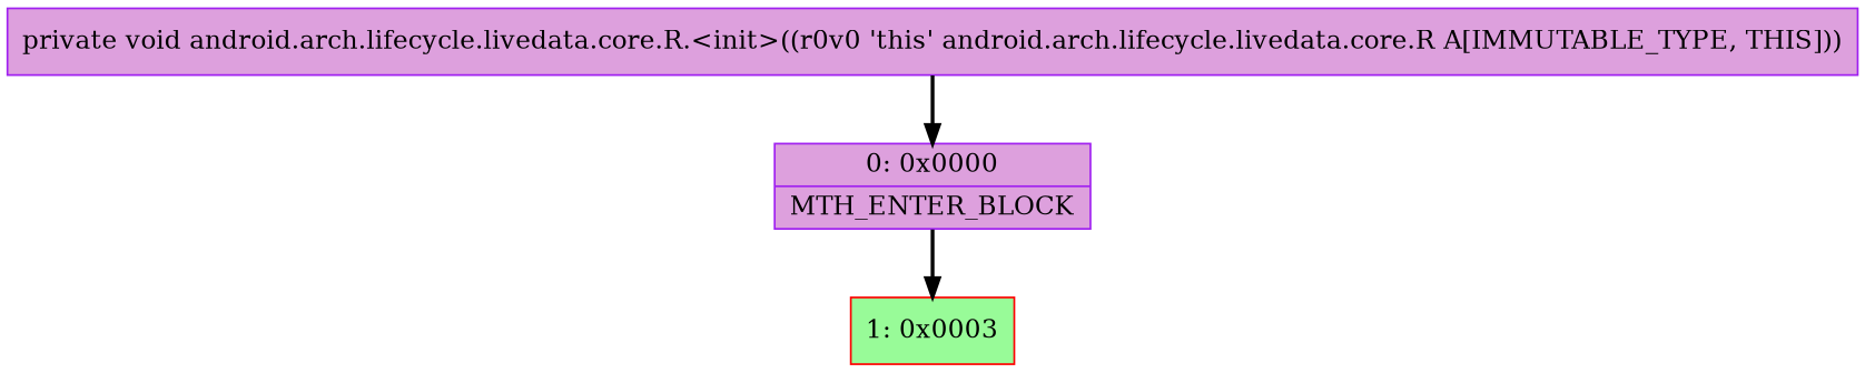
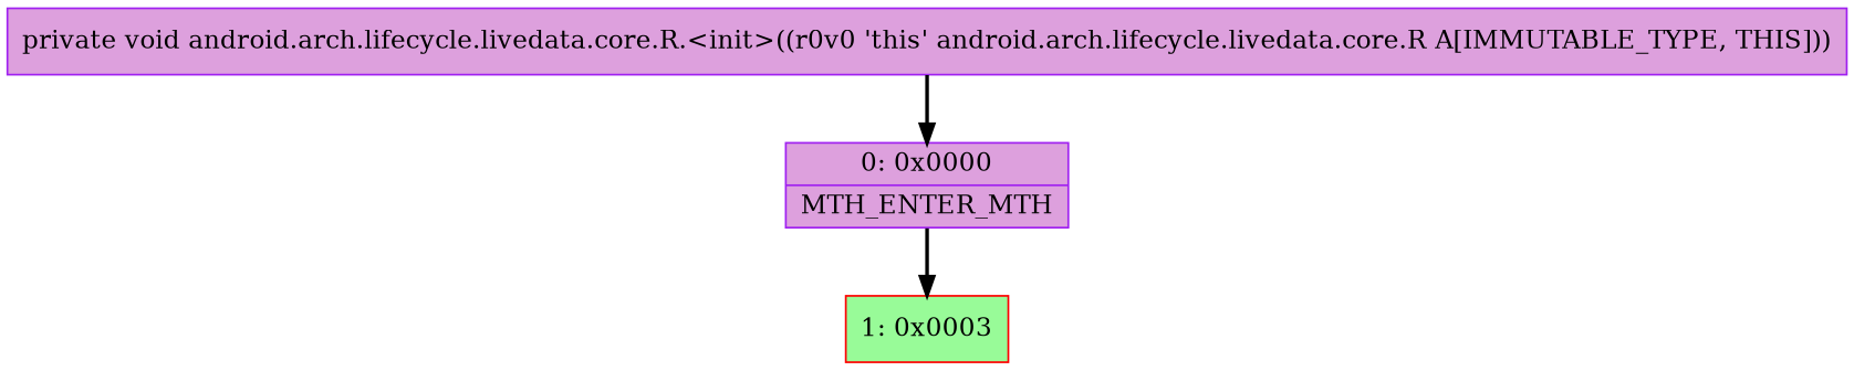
  digraph {
    node [color=purple shape=record style=filled fillcolor=plum]
    edge [style=bold]
-   n1 [label="{0\:\ 0x0000|MTH_ENTER_BLOCK\l}"]
+   n1 [label="{0\:\ 0x0000|MTH_ENTER_MTH\l}"]
    n2 [color=red label="{1\:\ 0x0003}" fillcolor=palegreen]
    n3 [label="{private void android.arch.lifecycle.livedata.core.R.\<init\>((r0v0 'this' android.arch.lifecycle.livedata.core.R A[IMMUTABLE_TYPE, THIS])) }"]
    subgraph cluster_1 {
      label="R(0)"
    }
    n1 -> n2
    n3 -> n1
  }
